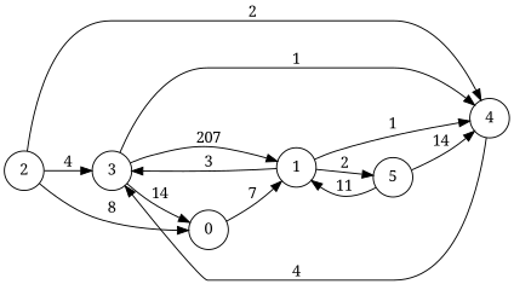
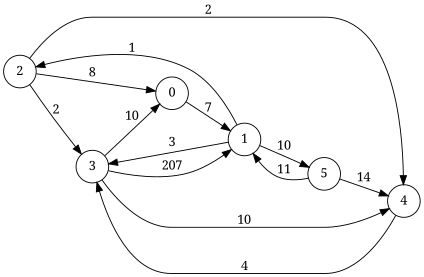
  digraph {
    fontname="Noto Serif"
    rankdir=LR
    node [fontname="Noto Serif" shape=circle]
    edge [fontname="Noto Serif"]
    2
    3
    0
    4
    1
    5
-   2 -> 3 [label=4]
+   2 -> 3 [label=2]
    2 -> 0 [label=8]
    2 -> 4 [label=2]
-   3 -> 0 [label=14]
-   3 -> 4 [label=1]
+   3 -> 0 [label=10]
+   3 -> 4 [label=10]
    3 -> 1 [label=207]
    0 -> 1 [label=7]
    4 -> 3 [label=4]
    1 -> 3 [label=3]
-   1 -> 4 [label=1]
-   1 -> 5 [label=2]
+   1 -> 2 [label=1]
+   1 -> 5 [label=10]
    5 -> 4 [label=14]
    5 -> 1 [label=11]
  }
